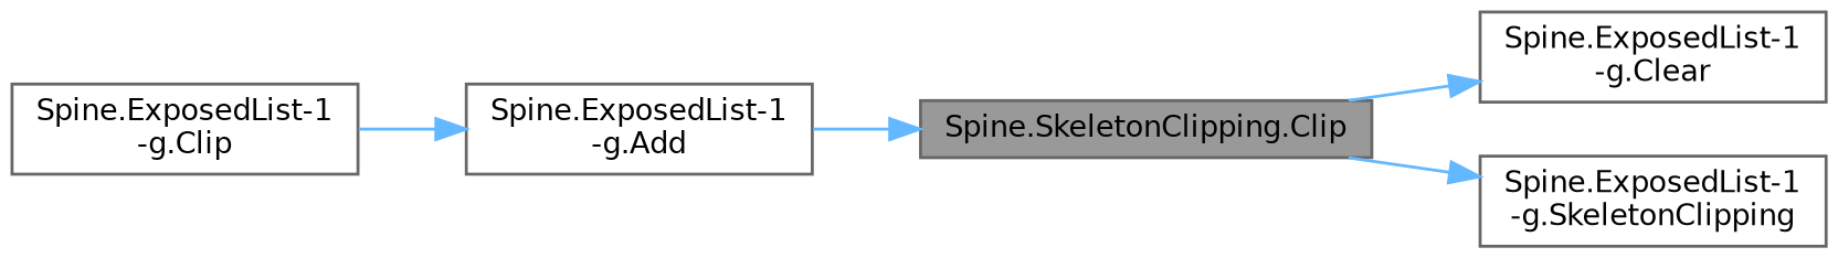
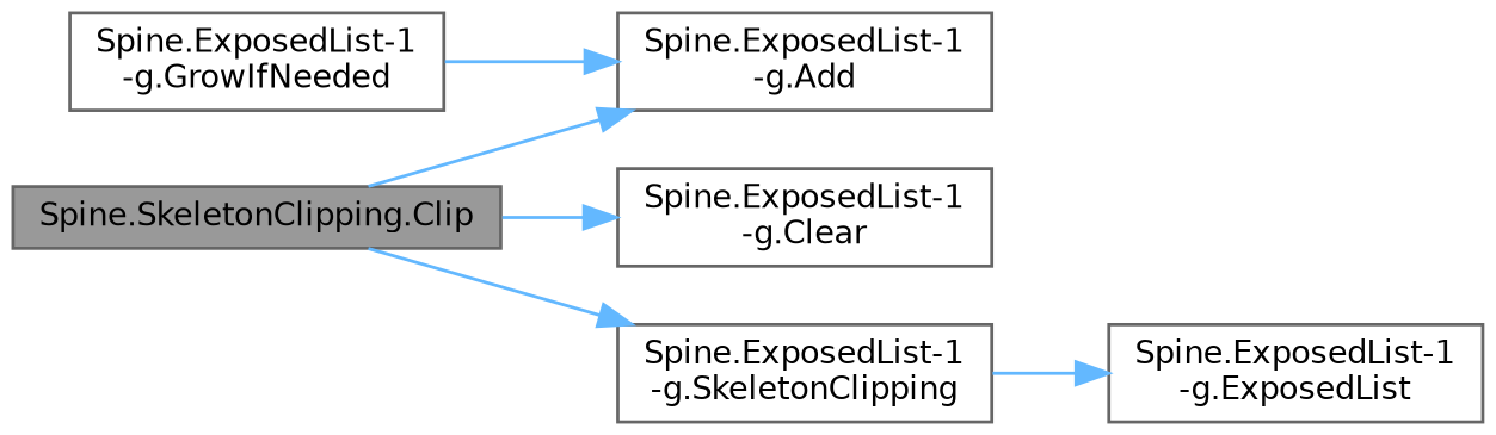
  digraph {
    rankdir=LR
    node [color=grey40 fillcolor=white fontname=Helvetica fontsize=10 shape=box style=filled]
    edge [color=steelblue1 fontname=Helvetica fontsize=10 labelfontname=Helvetica labelfontsize=10 style=solid]
    n1 [color=gray40 fillcolor=grey60 fontcolor=black height=0.2 label="Spine.SkeletonClipping.Clip" width=0.4]
    n2 [height=0.2 label="Spine.ExposedList-1\l-g.Add" width=0.4]
    n3 [height=0.2 label="Spine.ExposedList-1\l-g.Clear" width=0.4]
    n4 [height=0.2 label="Spine.ExposedList-1\l-g.SkeletonClipping" width=0.4]
-   n6 [height=0.2 label="Spine.ExposedList-1\l-g.Clip" width=0.4]
-   n2 -> n1
+   n5 [height=0.2 label="Spine.ExposedList-1\l-g.ExposedList" width=0.4]
+   n6 [height=0.2 label="Spine.ExposedList-1\l-g.GrowIfNeeded" width=0.4]
+   n1 -> n2
    n1 -> n3
    n1 -> n4
+   n4 -> n5
    n6 -> n2
  }
